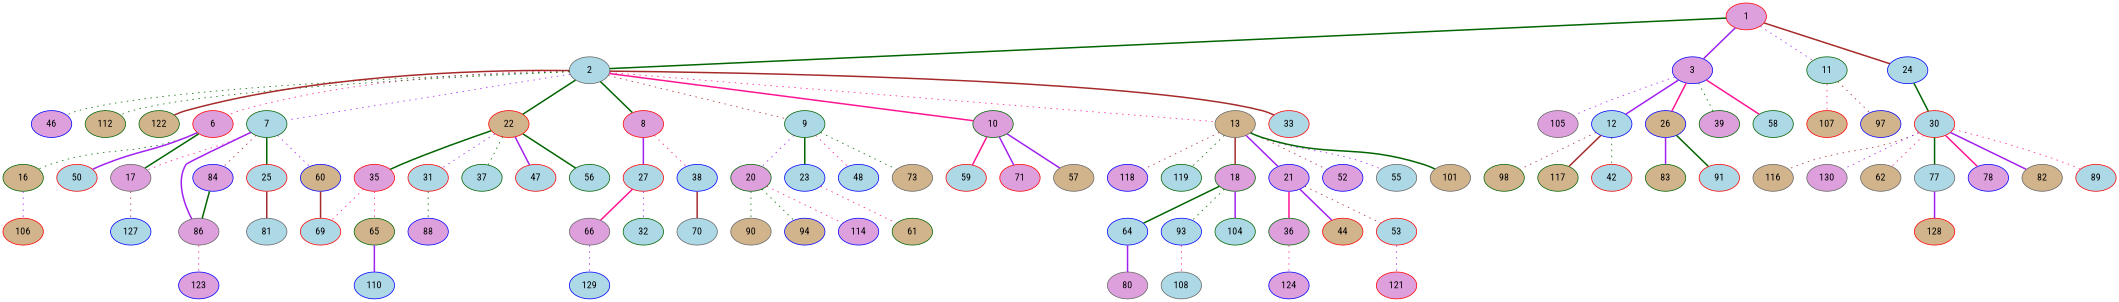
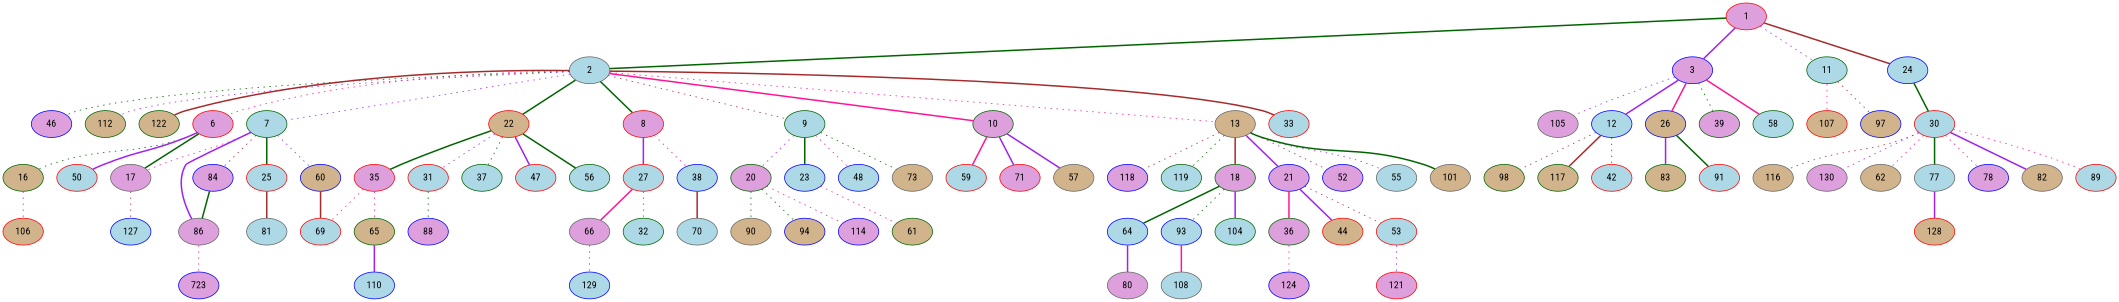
  graph {
    fontname="Roboto Condensed"
    node [color=blue fillcolor=lightblue fontname="Roboto Condensed" style=filled]
    edge [color=purple fontname="Roboto Condensed" style=dotted]
    2 [color=gray40 super="+4"]
    6 [color=red fillcolor=plum super="+45"]
    7 [color=darkgreen super="+54"]
    8 [color=red fillcolor=plum]
    9 [color=darkgreen super="+68"]
    10 [color=darkgreen fillcolor=plum super="+15"]
    13 [color=gray40 fillcolor=tan super="+43"]
    22 [color=red fillcolor=tan super="+28"]
    33 [color=red super="+125"]
    46 [fillcolor=plum super="+67"]
    112 [color=darkgreen fillcolor=tan]
    122 [color=darkgreen fillcolor=tan]
    1 [color=red fillcolor=plum]
    3 [fillcolor=plum super="+5"]
    11 [color=darkgreen super="+40"]
    24 [super="+41"]
    12 [super="+14"]
    26 [fillcolor=tan super="+74"]
    39 [color=darkgreen fillcolor=plum]
    58 [color=darkgreen]
    105 [color=gray40 fillcolor=plum]
    97 [fillcolor=tan]
    107 [color=red fillcolor=tan]
    30 [color=red super="+120"]
    16 [color=darkgreen fillcolor=tan]
    17 [color=gray40 fillcolor=plum super="+100"]
    50 [color=red]
    25 [color=red super="+29"]
    60 [fillcolor=tan super="+102"]
    84 [fillcolor=plum]
    86 [color=gray40 fillcolor=plum super="+109"]
    27 [color=red super="+34"]
    38 [super="+49"]
    20 [color=darkgreen fillcolor=plum super="+72"]
    23 [super="+76"]
    48
    73 [color=gray40 fillcolor=tan]
    57 [color=gray40 fillcolor=tan super="+92"]
    59 [color=red]
    71 [color=red fillcolor=plum]
    18 [color=darkgreen fillcolor=plum super="+19"]
    21 [fillcolor=plum]
    52 [fillcolor=plum]
    55 [color=gray40 super="+103"]
    101 [color=gray40 fillcolor=tan]
    118 [fillcolor=plum]
    119 [color=darkgreen]
    31 [color=red]
    35 [color=red fillcolor=plum super="+63"]
    37 [color=darkgreen]
    47 [color=red super="+51"]
    56 [color=darkgreen]
    42 [color=red]
    98 [color=darkgreen fillcolor=tan]
    117 [color=darkgreen fillcolor=tan]
    83 [color=darkgreen fillcolor=tan]
    91 [color=red super="+99"]
    106 [color=red fillcolor=tan]
    127
    81 [color=gray40]
    69 [color=red]
-   123 [fillcolor=plum]
+   123 [fillcolor=plum label=723]
    32 [color=darkgreen]
    66 [color=gray40 fillcolor=plum]
    70 [color=gray40]
    90 [color=gray40 fillcolor=tan]
    94 [fillcolor=tan]
    114 [fillcolor=plum]
    61 [color=darkgreen fillcolor=tan]
    64 [super="+79"]
    93
    104 [color=darkgreen]
    36 [color=darkgreen fillcolor=plum super="+126"]
    44 [color=red fillcolor=tan]
    53 [color=red super="+85"]
    80 [color=gray40 fillcolor=plum]
    108 [color=gray40 super="+115"]
    124 [fillcolor=plum]
    121 [color=red fillcolor=plum]
    88 [fillcolor=plum]
    65 [color=darkgreen fillcolor=tan super="+75"]
    62 [color=gray40 fillcolor=tan super="+96"]
    77 [color=gray40 super="+87"]
    78 [fillcolor=plum super="+111"]
    82 [color=gray40 fillcolor=tan super="+95"]
    89 [color=red]
    116 [color=gray40 fillcolor=tan]
    130 [color=gray40 fillcolor=plum]
    129
    128 [color=red fillcolor=tan]
    110 [super="+113"]
    2 -- 6 [color=deeppink]
    2 -- 7
    2 -- 8 [color=darkgreen style=bold]
    2 -- 9 [color=brown]
    2 -- 10 [color=deeppink style=bold]
    2 -- 13 [color=deeppink]
    2 -- 22 [color=darkgreen style=bold]
    2 -- 33 [color=brown style=bold]
    2 -- 46 [color=darkgreen]
-   2 -- 112 [color=darkgreen]
+   2 -- 112
    2 -- 122 [color=brown style=bold]
    6 -- 16 [color=darkgreen]
    6 -- 17 [color=darkgreen style=bold]
    6 -- 50 [style=bold]
    7 -- 17 [color=deeppink]
    7 -- 25 [color=darkgreen style=bold]
    7 -- 60
    7 -- 84 [color=brown]
    7 -- 86 [style=bold]
    8 -- 27 [style=bold]
    8 -- 38 [color=deeppink]
    9 -- 20
    9 -- 23 [color=darkgreen style=bold]
    9 -- 48 [color=deeppink]
    9 -- 73 [color=darkgreen]
    10 -- 57 [style=bold]
    10 -- 59 [color=deeppink style=bold]
    10 -- 71 [style=bold]
    13 -- 18 [color=brown style=bold]
    13 -- 21 [style=bold]
    13 -- 52 [color=brown]
    13 -- 55
    13 -- 101 [color=darkgreen style=bold]
    13 -- 118 [color=brown]
    13 -- 119 [color=darkgreen]
    22 -- 31
    22 -- 35 [color=darkgreen style=bold]
    22 -- 37 [color=darkgreen]
    22 -- 47 [style=bold]
    22 -- 56 [color=darkgreen style=bold]
    1 -- 2 [color=darkgreen style=bold]
    1 -- 3 [style=bold]
    1 -- 11
    1 -- 24 [color=brown style=bold]
    3 -- 12 [style=bold]
    3 -- 26 [color=deeppink style=bold]
    3 -- 39 [color=darkgreen]
    3 -- 58 [color=deeppink style=bold]
    3 -- 105
    11 -- 97 [color=brown]
    11 -- 107 [color=deeppink]
    24 -- 30 [color=darkgreen style=bold]
    12 -- 42 [color=darkgreen]
    12 -- 98 [color=brown]
    12 -- 117 [color=brown style=bold]
    26 -- 83 [style=bold]
    26 -- 91 [color=darkgreen style=bold]
    30 -- 62 [color=deeppink]
    30 -- 77 [color=darkgreen style=bold]
-   30 -- 78 [color=deeppink style=bold]
+   30 -- 78 [color=deeppink]
    30 -- 82 [style=bold]
    30 -- 89 [color=deeppink]
    30 -- 116 [color=brown]
    30 -- 130
    16 -- 106
    17 -- 127 [color=brown]
    25 -- 81 [color=brown style=bold]
    60 -- 69 [color=brown style=bold]
    84 -- 86 [color=darkgreen style=bold]
    86 -- 123 [color=deeppink]
    27 -- 32
    27 -- 66 [color=deeppink style=bold]
    38 -- 70 [color=brown style=bold]
    20 -- 90 [color=darkgreen]
    20 -- 94 [color=darkgreen]
    20 -- 114 [color=deeppink]
    23 -- 61 [color=deeppink]
    18 -- 64 [color=darkgreen style=bold]
    18 -- 93 [color=darkgreen]
    18 -- 104 [style=bold]
    21 -- 36 [color=deeppink style=bold]
    21 -- 44 [style=bold]
    21 -- 53 [color=brown]
    31 -- 88 [color=darkgreen]
    35 -- 69 [color=deeppink]
    35 -- 65 [color=deeppink]
    66 -- 129
    64 -- 80 [style=bold]
-   93 -- 108 [color=deeppink]
+   93 -- 108 [color=deeppink style=bold]
    36 -- 124 [color=deeppink]
    53 -- 121
    65 -- 110 [style=bold]
    77 -- 128 [style=bold]
  }
